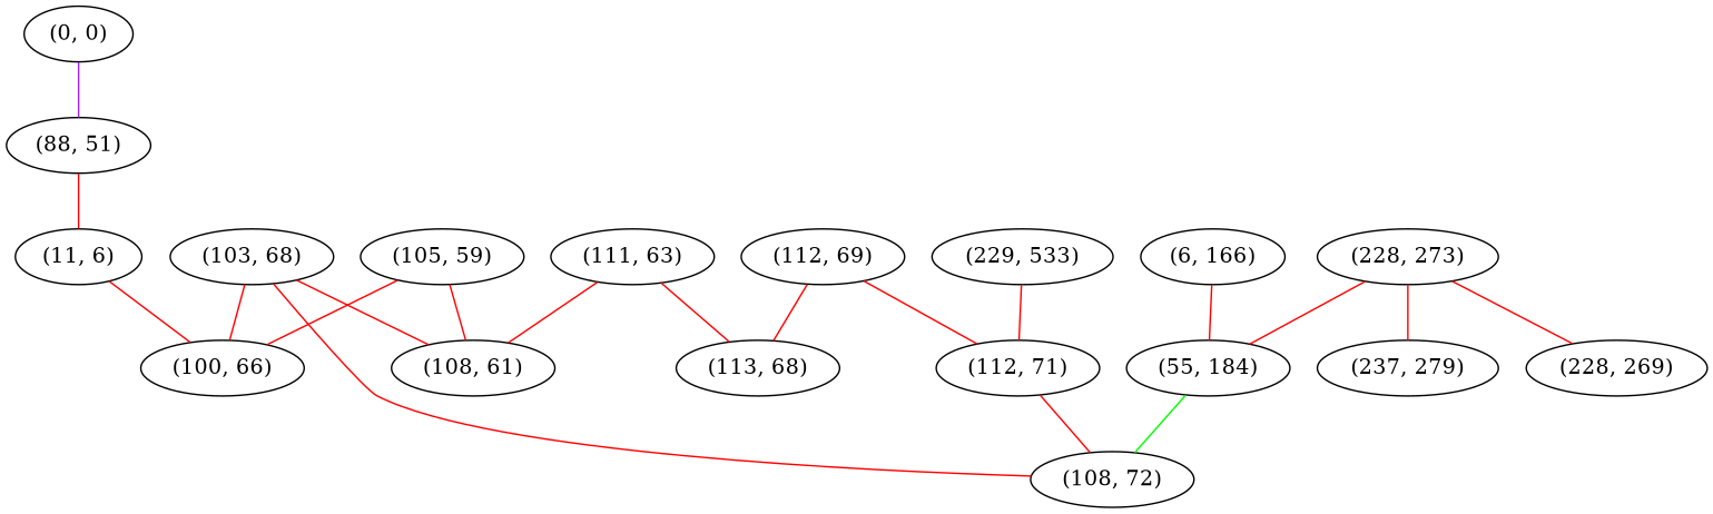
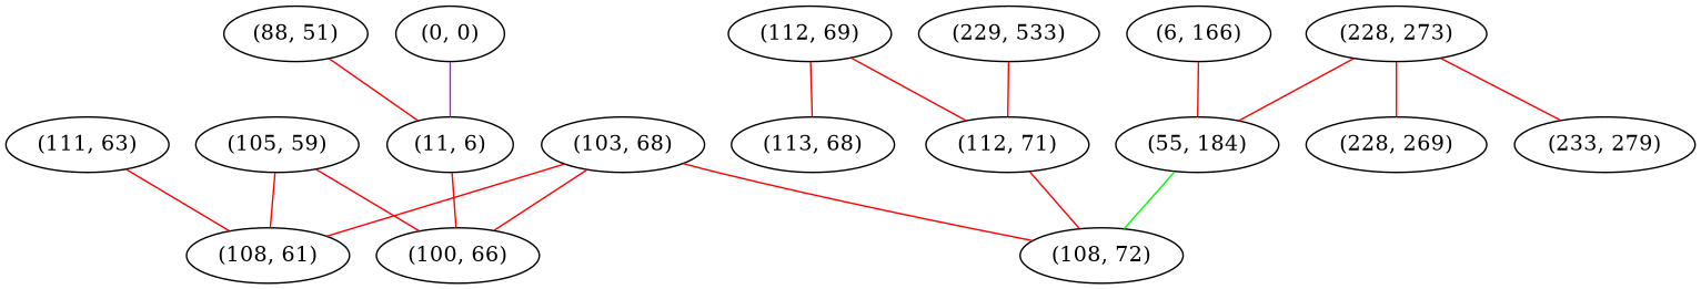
  graph {
    edge [color=red weight=1]
    "(103, 68)"
    "(108, 61)"
    "(100, 66)"
    "(108, 72)"
    "(88, 51)"
    "(11, 6)"
    "(105, 59)"
    "(112, 69)"
    "(113, 68)"
    "(112, 71)"
    n11 [label="(229, 533)"]
    "(6, 166)"
    "(55, 184)"
    "(228, 273)"
-   "(233, 279)" [label="(237, 279)"]
+   "(233, 279)"
    "(228, 269)"
    "(111, 63)"
    "(0, 0)"
    "(103, 68)" -- "(108, 61)"
    "(103, 68)" -- "(100, 66)"
    "(103, 68)" -- "(108, 72)"
    "(88, 51)" -- "(11, 6)"
    "(11, 6)" -- "(100, 66)"
    "(105, 59)" -- "(108, 61)"
    "(105, 59)" -- "(100, 66)"
    "(112, 69)" -- "(113, 68)"
    "(112, 69)" -- "(112, 71)"
    "(112, 71)" -- "(108, 72)"
    n11 -- "(112, 71)"
    "(6, 166)" -- "(55, 184)"
    "(55, 184)" -- "(108, 72)" [color=green weight=2]
    "(228, 273)" -- "(55, 184)"
    "(228, 273)" -- "(233, 279)"
    "(228, 273)" -- "(228, 269)"
    "(111, 63)" -- "(108, 61)"
-   "(111, 63)" -- "(113, 68)"
-   "(0, 0)" -- "(88, 51)" [color=purple weight=4]
+   "(0, 0)" -- "(11, 6)" [color=purple weight=4]
  }
